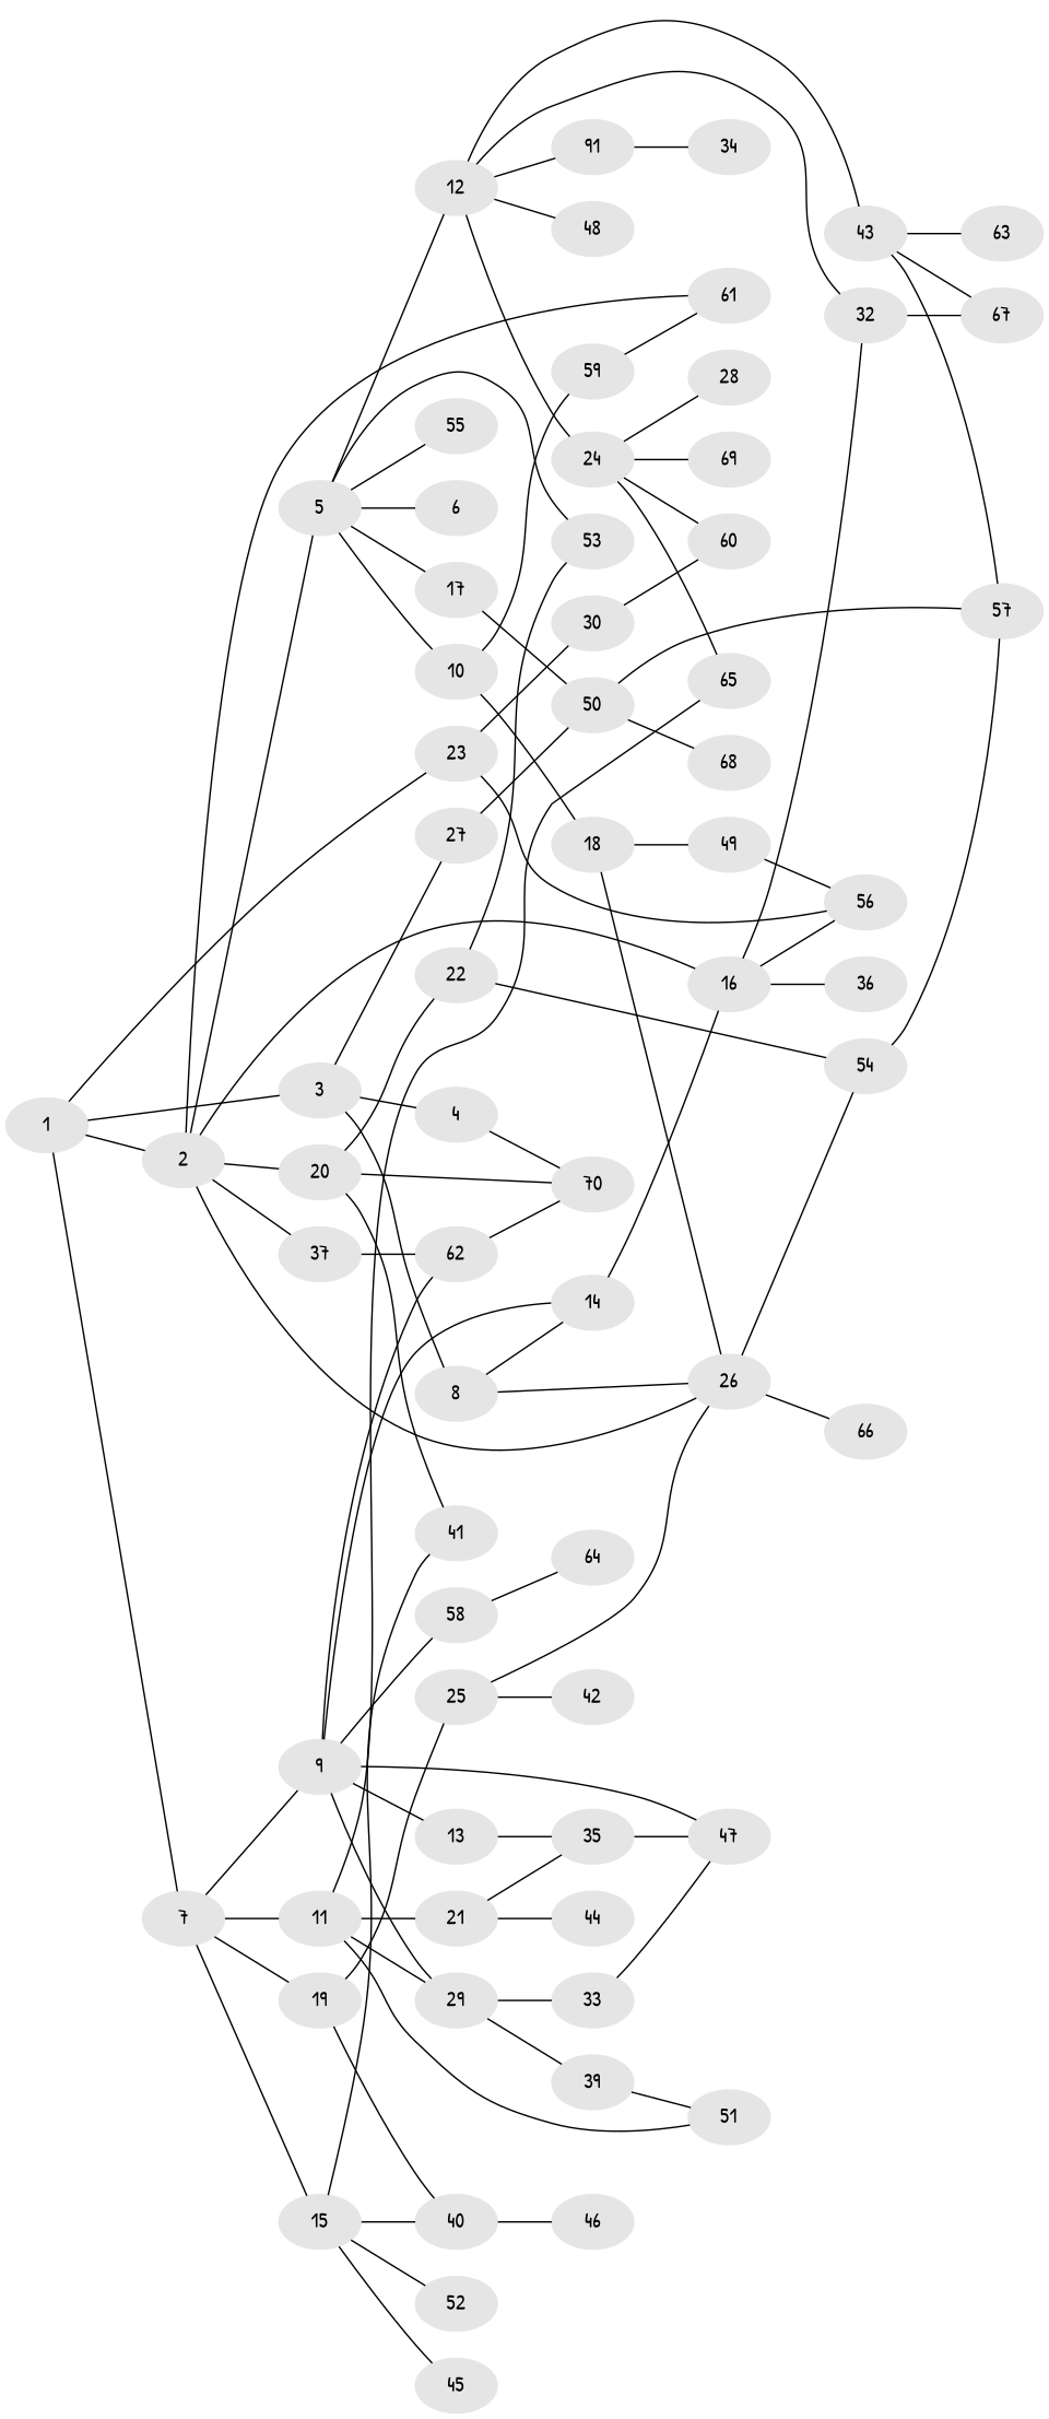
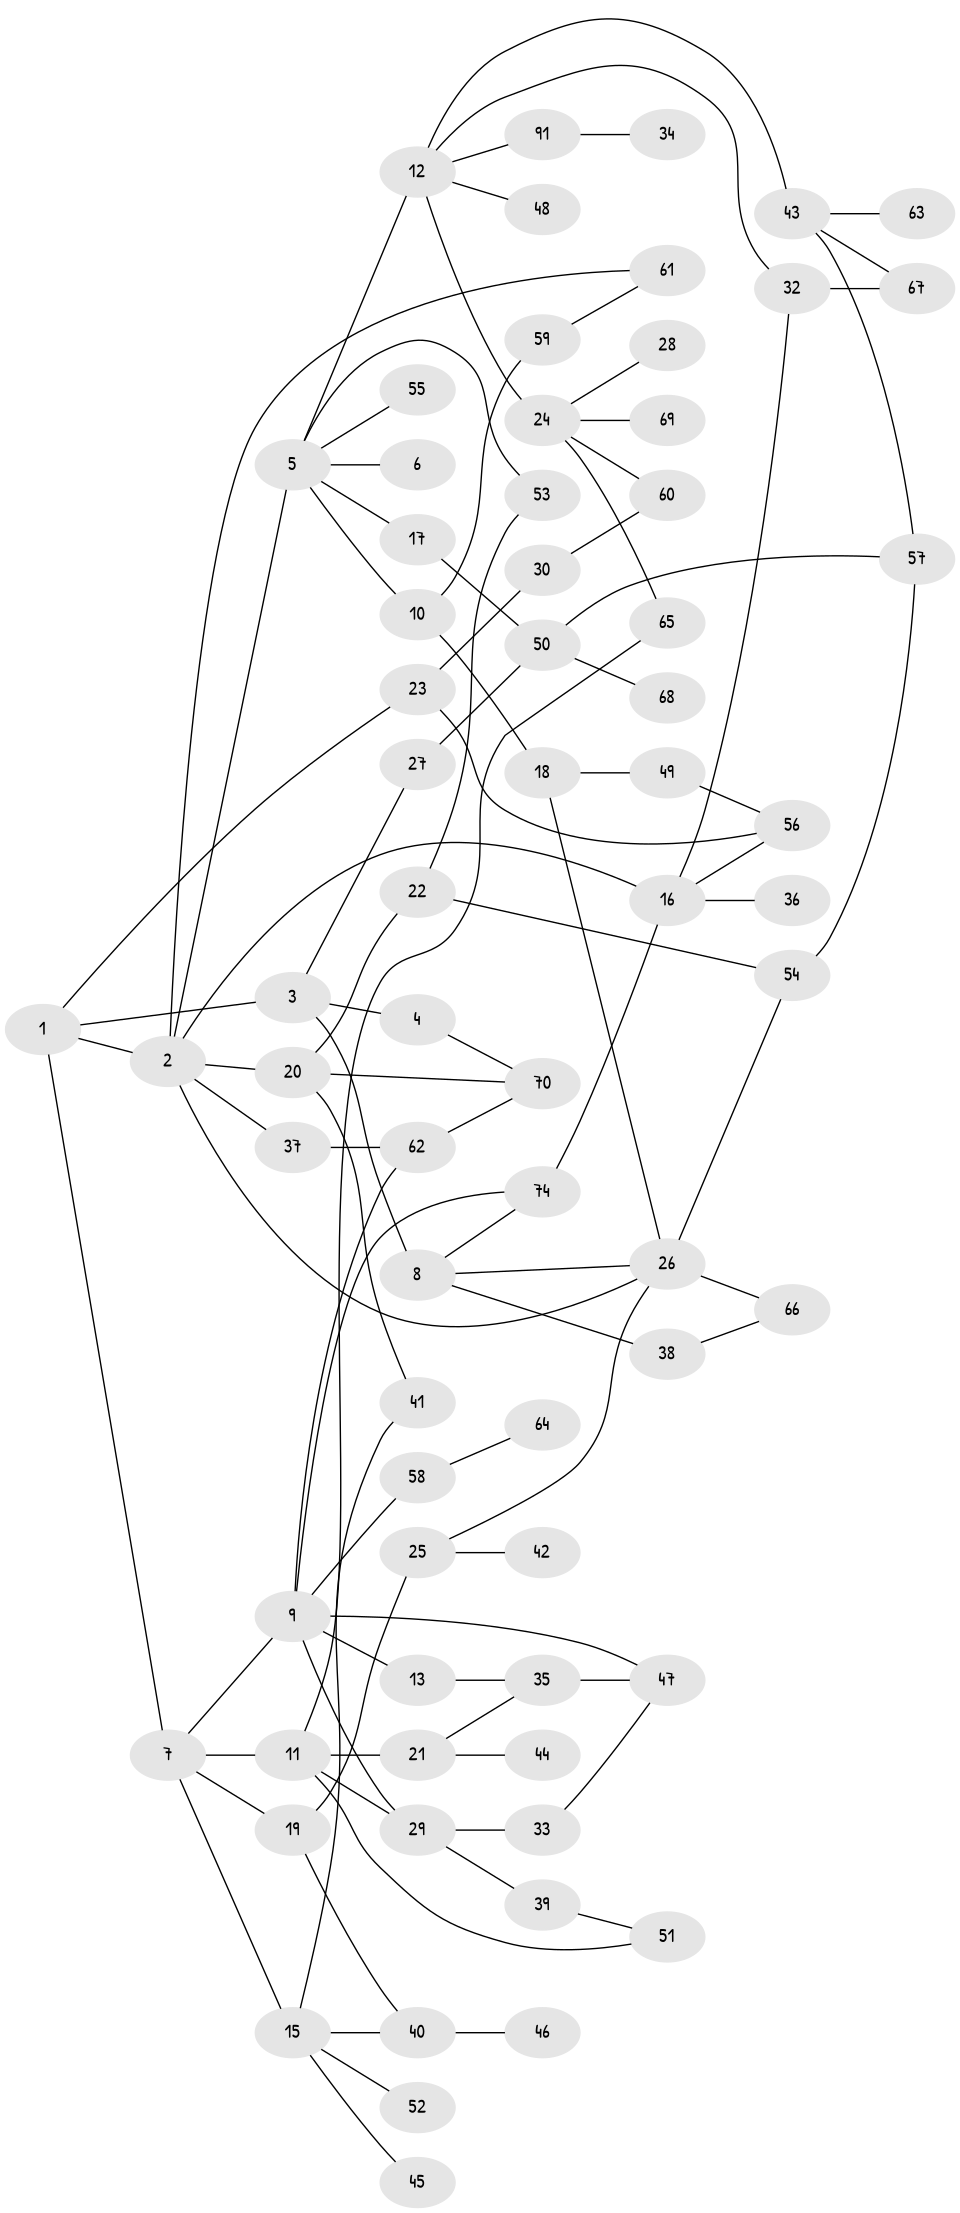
  graph {
    fontname="Patrick Hand"
    rankdir=LR
    node [color=gray90 fontname="Patrick Hand" style=filled]
    edge [fontname="Patrick Hand"]
    1
    2
    3
    7
    23
    5
    16
    20
    26
    37
    61
    4
    8
    27
    9
    11
    19
    15
    56
    30
    6
    10
    12
    17
    53
    55
    32
    36
    70
    41
    22
    54
    66
    62
-   14
+   14 [label=74]
+   38
    50
    18
    59
    24
    n41 [label=91]
    43
    48
    13
    29
    47
    58
    21
    51
    65
    40
    25
    35
    33
    39
    64
    49
    45
    52
    44
    28
    60
    69
    34
    67
    57
    63
    46
    68
    42
    1 -- 2
    1 -- 3
    1 -- 7
    1 -- 23
    2 -- 5
    2 -- 16
    2 -- 20
    2 -- 26
    2 -- 37
    2 -- 61
    3 -- 4
    3 -- 8
    3 -- 27
    7 -- 9
    7 -- 11
    7 -- 19
    7 -- 15
    23 -- 56
    23 -- 30
    5 -- 6
    5 -- 10
    5 -- 12
    5 -- 17
    5 -- 53
    5 -- 55
    16 -- 56
    16 -- 32
    16 -- 36
    20 -- 70
    20 -- 41
    20 -- 22
    26 -- 54
    26 -- 66
    37 -- 62
    4 -- 70
    8 -- 26
    8 -- 14
+   8 -- 38
    27 -- 50
    9 -- 62
    9 -- 14
    9 -- 13
    9 -- 29
    9 -- 47
    9 -- 58
    11 -- 29
    11 -- 21
    11 -- 51
    11 -- 65
    19 -- 40
    19 -- 25
    15 -- 41
    15 -- 40
    15 -- 45
    15 -- 52
    30 -- 60
    10 -- 18
    10 -- 59
    12 -- 32
    12 -- 24
    12 -- n41
    12 -- 43
    12 -- 48
    17 -- 50
    32 -- 67
    22 -- 53
    22 -- 54
    54 -- 57
    62 -- 70
    14 -- 16
+   38 -- 66
    50 -- 57
    50 -- 68
    18 -- 26
    18 -- 49
    59 -- 61
    24 -- 65
    24 -- 28
    24 -- 60
    24 -- 69
    n41 -- 34
    43 -- 67
    43 -- 57
    43 -- 63
    13 -- 35
    29 -- 33
    29 -- 39
    58 -- 64
    21 -- 35
    21 -- 44
    40 -- 46
    25 -- 26
    25 -- 42
    35 -- 47
    33 -- 47
    39 -- 51
    49 -- 56
  }
